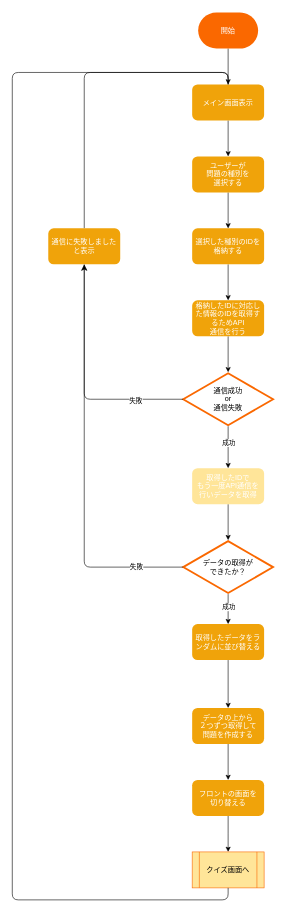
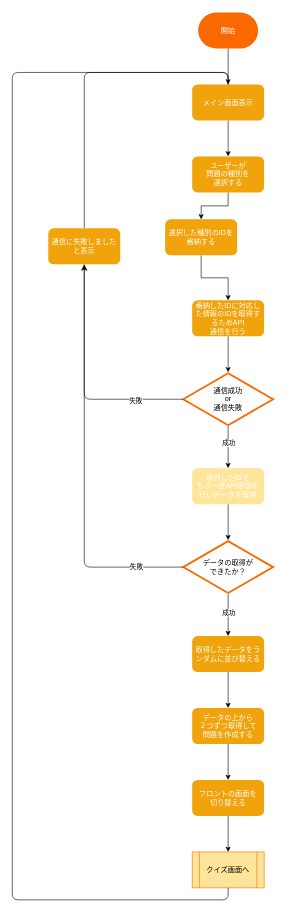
  <mxCell id="0" />
  <mxCell id="1" parent="0" />
  <mxCell id="2" value="" style="edgeStyle=orthogonalEdgeStyle;rounded=0;orthogonalLoop=1;jettySize=auto;html=1;" parent="1" source="3" target="12" edge="1"><mxGeometry relative="1" as="geometry" /></mxCell>
  <mxCell id="3" value="&lt;font color=&quot;#ffffff&quot;&gt;開始&lt;/font&gt;" style="strokeWidth=2;html=1;shape=mxgraph.flowchart.terminator;whiteSpace=wrap;fillColor=#fa6800;strokeColor=none;fontColor=#000000;" parent="1" vertex="1"><mxGeometry x="330" y="20" width="100" height="60" as="geometry" /></mxCell>
  <mxCell id="4" value="" style="edgeStyle=orthogonalEdgeStyle;rounded=0;orthogonalLoop=1;jettySize=auto;html=1;" parent="1" source="5" target="31" edge="1"><mxGeometry relative="1" as="geometry" /></mxCell>
  <mxCell id="5" value="&lt;font color=&quot;#ffffff&quot;&gt;ユーザーが&lt;br&gt;問題の種別を&lt;br&gt;選択する&lt;/font&gt;" style="rounded=1;whiteSpace=wrap;html=1;strokeColor=none;fillColor=#f0a30a;fontColor=#000000;" parent="1" vertex="1"><mxGeometry x="320" y="260" width="120" height="60" as="geometry" /></mxCell>
  <mxCell id="6" value="" style="edgeStyle=orthogonalEdgeStyle;rounded=0;orthogonalLoop=1;jettySize=auto;html=1;" parent="1" source="7" target="10" edge="1"><mxGeometry relative="1" as="geometry" /></mxCell>
  <mxCell id="7" value="&lt;font color=&quot;#ffffff&quot;&gt;格納したIDに対応した情報のIDを取得するためAPI&lt;br&gt;通信を行う&lt;br&gt;&lt;/font&gt;" style="rounded=1;whiteSpace=wrap;html=1;strokeColor=none;fillColor=#f0a30a;fontColor=#000000;" parent="1" vertex="1"><mxGeometry x="320" y="500" width="120" height="60" as="geometry" /></mxCell>
  <mxCell id="8" value="" style="edgeStyle=orthogonalEdgeStyle;rounded=0;orthogonalLoop=1;jettySize=auto;html=1;" parent="1" source="10" target="17" edge="1"><mxGeometry relative="1" as="geometry" /></mxCell>
  <mxCell id="9" value="成功" style="edgeLabel;html=1;align=center;verticalAlign=middle;resizable=0;points=[];" parent="8" vertex="1" connectable="0"><mxGeometry x="-0.229" relative="1" as="geometry"><mxPoint as="offset" /></mxGeometry></mxCell>
  <mxCell id="10" value="通信成功&lt;br&gt;or&lt;br&gt;通信失敗" style="html=1;whiteSpace=wrap;aspect=fixed;shape=isoRectangle;fillColor=none;strokeColor=#fa6800;fontColor=#000000;strokeWidth=3;" parent="1" vertex="1"><mxGeometry x="305" y="620" width="150" height="90" as="geometry" /></mxCell>
  <mxCell id="11" value="" style="edgeStyle=orthogonalEdgeStyle;rounded=0;orthogonalLoop=1;jettySize=auto;html=1;" parent="1" source="12" target="5" edge="1"><mxGeometry relative="1" as="geometry" /></mxCell>
  <mxCell id="12" value="&lt;font color=&quot;#ffffff&quot;&gt;メイン画面表示&lt;/font&gt;" style="rounded=1;whiteSpace=wrap;html=1;strokeColor=none;fillColor=#f0a30a;fontColor=#000000;" parent="1" vertex="1"><mxGeometry x="320" y="140" width="120" height="60" as="geometry" /></mxCell>
  <mxCell id="13" value="" style="edgeStyle=segmentEdgeStyle;endArrow=classic;html=1;curved=0;rounded=1;endSize=8;startSize=8;" parent="1" source="10" target="23" edge="1"><mxGeometry width="50" height="50" relative="1" as="geometry"><mxPoint x="370" y="440" as="sourcePoint" /><mxPoint x="140" y="440" as="targetPoint" /></mxGeometry></mxCell>
  <mxCell id="14" value="失敗" style="edgeLabel;html=1;align=center;verticalAlign=middle;resizable=0;points=[];" parent="13" vertex="1" connectable="0"><mxGeometry x="-0.59" y="2" relative="1" as="geometry"><mxPoint y="-1" as="offset" /></mxGeometry></mxCell>
  <mxCell id="15" value="" style="edgeStyle=elbowEdgeStyle;elbow=vertical;endArrow=none;html=1;curved=0;rounded=1;endSize=8;startSize=8;endFill=0;" parent="1" source="12" target="23" edge="1"><mxGeometry width="50" height="50" relative="1" as="geometry"><mxPoint x="360" y="260" as="sourcePoint" /><mxPoint x="140" y="380" as="targetPoint" /><Array as="points"><mxPoint x="260" y="120" /></Array></mxGeometry></mxCell>
  <mxCell id="16" value="" style="edgeStyle=orthogonalEdgeStyle;rounded=0;orthogonalLoop=1;jettySize=auto;html=1;" parent="1" source="17" target="22" edge="1"><mxGeometry relative="1" as="geometry" /></mxCell>
  <mxCell id="17" value="&lt;font color=&quot;#ffffff&quot;&gt;取得したIDで&lt;br&gt;もう一度API通信を&lt;br&gt;行いデータを取得&lt;/font&gt;" style="rounded=1;whiteSpace=wrap;html=1;strokeColor=none;fillColor=#ffe599;fontColor=#000000;" parent="1" vertex="1"><mxGeometry x="320" y="780" width="120" height="60" as="geometry" /></mxCell>
  <mxCell id="18" value="" style="edgeStyle=orthogonalEdgeStyle;rounded=0;orthogonalLoop=1;jettySize=auto;html=1;" parent="1" source="19" target="27" edge="1"><mxGeometry relative="1" as="geometry" /></mxCell>
- <mxCell id="19" value="&lt;font color=&quot;#ffffff&quot;&gt;取得したデータをランダムに並び替える&lt;br&gt;&lt;/font&gt;" style="rounded=1;whiteSpace=wrap;html=1;strokeColor=none;fillColor=#f0a30a;fontColor=#000000;" parent="1" vertex="1"><mxGeometry x="320" y="1040" width="120" height="60" as="geometry" /></mxCell>
+ <mxCell id="19" value="&lt;font color=&quot;#ffffff&quot;&gt;取得したデータをランダムに並び替える&lt;br&gt;&lt;/font&gt;" style="rounded=1;whiteSpace=wrap;html=1;strokeColor=none;fillColor=#f0a30a;fontColor=#000000;" parent="1" vertex="1"><mxGeometry x="320" y="1060" width="120" height="60" as="geometry" /></mxCell>
  <mxCell id="20" value="" style="edgeStyle=orthogonalEdgeStyle;rounded=0;orthogonalLoop=1;jettySize=auto;html=1;" parent="1" source="22" target="19" edge="1"><mxGeometry relative="1" as="geometry" /></mxCell>
  <mxCell id="21" value="成功" style="edgeLabel;html=1;align=center;verticalAlign=middle;resizable=0;points=[];" parent="20" vertex="1" connectable="0"><mxGeometry x="-0.143" relative="1" as="geometry"><mxPoint as="offset" /></mxGeometry></mxCell>
  <mxCell id="22" value="データの取得が&lt;br&gt;できたか？" style="html=1;whiteSpace=wrap;aspect=fixed;shape=isoRectangle;fillColor=none;strokeColor=#fa6800;fontColor=#000000;strokeWidth=3;" parent="1" vertex="1"><mxGeometry x="305" y="900" width="150" height="90" as="geometry" /></mxCell>
  <mxCell id="23" value="&lt;font color=&quot;#ffffff&quot;&gt;通信に失敗しましたと表示&lt;/font&gt;" style="rounded=1;whiteSpace=wrap;html=1;strokeColor=none;fillColor=#f0a30a;fontColor=#000000;" parent="1" vertex="1"><mxGeometry x="80" y="380" width="120" height="60" as="geometry" /></mxCell>
  <mxCell id="24" value="" style="edgeStyle=elbowEdgeStyle;elbow=vertical;endArrow=none;html=1;curved=0;rounded=1;endSize=8;startSize=8;exitX=0.5;exitY=1;exitDx=0;exitDy=0;endFill=0;" parent="1" source="23" target="22" edge="1"><mxGeometry width="50" height="50" relative="1" as="geometry"><mxPoint x="620" y="640" as="sourcePoint" /><mxPoint x="390" y="705" as="targetPoint" /><Array as="points"><mxPoint x="260" y="945" /></Array></mxGeometry></mxCell>
  <mxCell id="25" value="失敗" style="edgeLabel;html=1;align=center;verticalAlign=middle;resizable=0;points=[];" parent="24" vertex="1" connectable="0"><mxGeometry x="0.764" y="1" relative="1" as="geometry"><mxPoint as="offset" /></mxGeometry></mxCell>
  <mxCell id="26" value="" style="edgeStyle=orthogonalEdgeStyle;rounded=0;orthogonalLoop=1;jettySize=auto;html=1;" parent="1" source="27" target="29" edge="1"><mxGeometry relative="1" as="geometry" /></mxCell>
  <mxCell id="27" value="&lt;font color=&quot;#ffffff&quot;&gt;データの上から&lt;br&gt;２つずつ取得して&lt;br&gt;問題を作成する&lt;/font&gt;" style="rounded=1;whiteSpace=wrap;html=1;strokeColor=none;fillColor=#f0a30a;fontColor=#000000;" parent="1" vertex="1"><mxGeometry x="320" y="1180" width="120" height="60" as="geometry" /></mxCell>
  <mxCell id="28" value="" style="edgeStyle=orthogonalEdgeStyle;rounded=0;orthogonalLoop=1;jettySize=auto;html=1;" parent="1" source="29" edge="1"><mxGeometry relative="1" as="geometry"><mxPoint x="380" y="1420" as="targetPoint" /></mxGeometry></mxCell>
  <mxCell id="29" value="&lt;font color=&quot;#ffffff&quot;&gt;フロントの画面を&lt;br&gt;切り替える&lt;/font&gt;" style="rounded=1;whiteSpace=wrap;html=1;strokeColor=none;fillColor=#f0a30a;fontColor=#000000;" parent="1" vertex="1"><mxGeometry x="320" y="1300" width="120" height="60" as="geometry" /></mxCell>
  <mxCell id="30" value="" style="edgeStyle=orthogonalEdgeStyle;rounded=0;orthogonalLoop=1;jettySize=auto;html=1;" parent="1" source="31" target="7" edge="1"><mxGeometry relative="1" as="geometry" /></mxCell>
- <mxCell id="31" value="&lt;font color=&quot;#ffffff&quot;&gt;選択した種別のIDを格納する&lt;/font&gt;" style="rounded=1;whiteSpace=wrap;html=1;strokeColor=none;fillColor=#f0a30a;fontColor=#000000;" parent="1" vertex="1"><mxGeometry x="320" y="380" width="120" height="60" as="geometry" /></mxCell>
+ <mxCell id="31" value="&lt;font color=&quot;#ffffff&quot;&gt;選択した種別のIDを格納する&lt;/font&gt;" style="rounded=1;whiteSpace=wrap;html=1;strokeColor=none;fillColor=#f0a30a;fontColor=#000000;" parent="1" vertex="1"><mxGeometry x="275" y="365" width="120" height="60" as="geometry" /></mxCell>
  <mxCell id="32" value="クイズ画面へ" style="shape=process;whiteSpace=wrap;html=1;backgroundOutline=1;strokeColor=#fa6800;fillColor=#FFE599;" parent="1" vertex="1"><mxGeometry x="320" y="1420" width="120" height="60" as="geometry" /></mxCell>
  <mxCell id="33" value="" style="edgeStyle=segmentEdgeStyle;endArrow=none;html=1;curved=0;rounded=1;endFill=0;" parent="1" source="32" edge="1"><mxGeometry width="50" height="50" relative="1" as="geometry"><mxPoint x="380" y="1630" as="sourcePoint" /><mxPoint x="380" y="140" as="targetPoint" /><Array as="points"><mxPoint x="380" y="1500" /><mxPoint x="20" y="1500" /><mxPoint x="20" y="120" /><mxPoint x="380" y="120" /><mxPoint x="380" y="140" /></Array></mxGeometry></mxCell>
